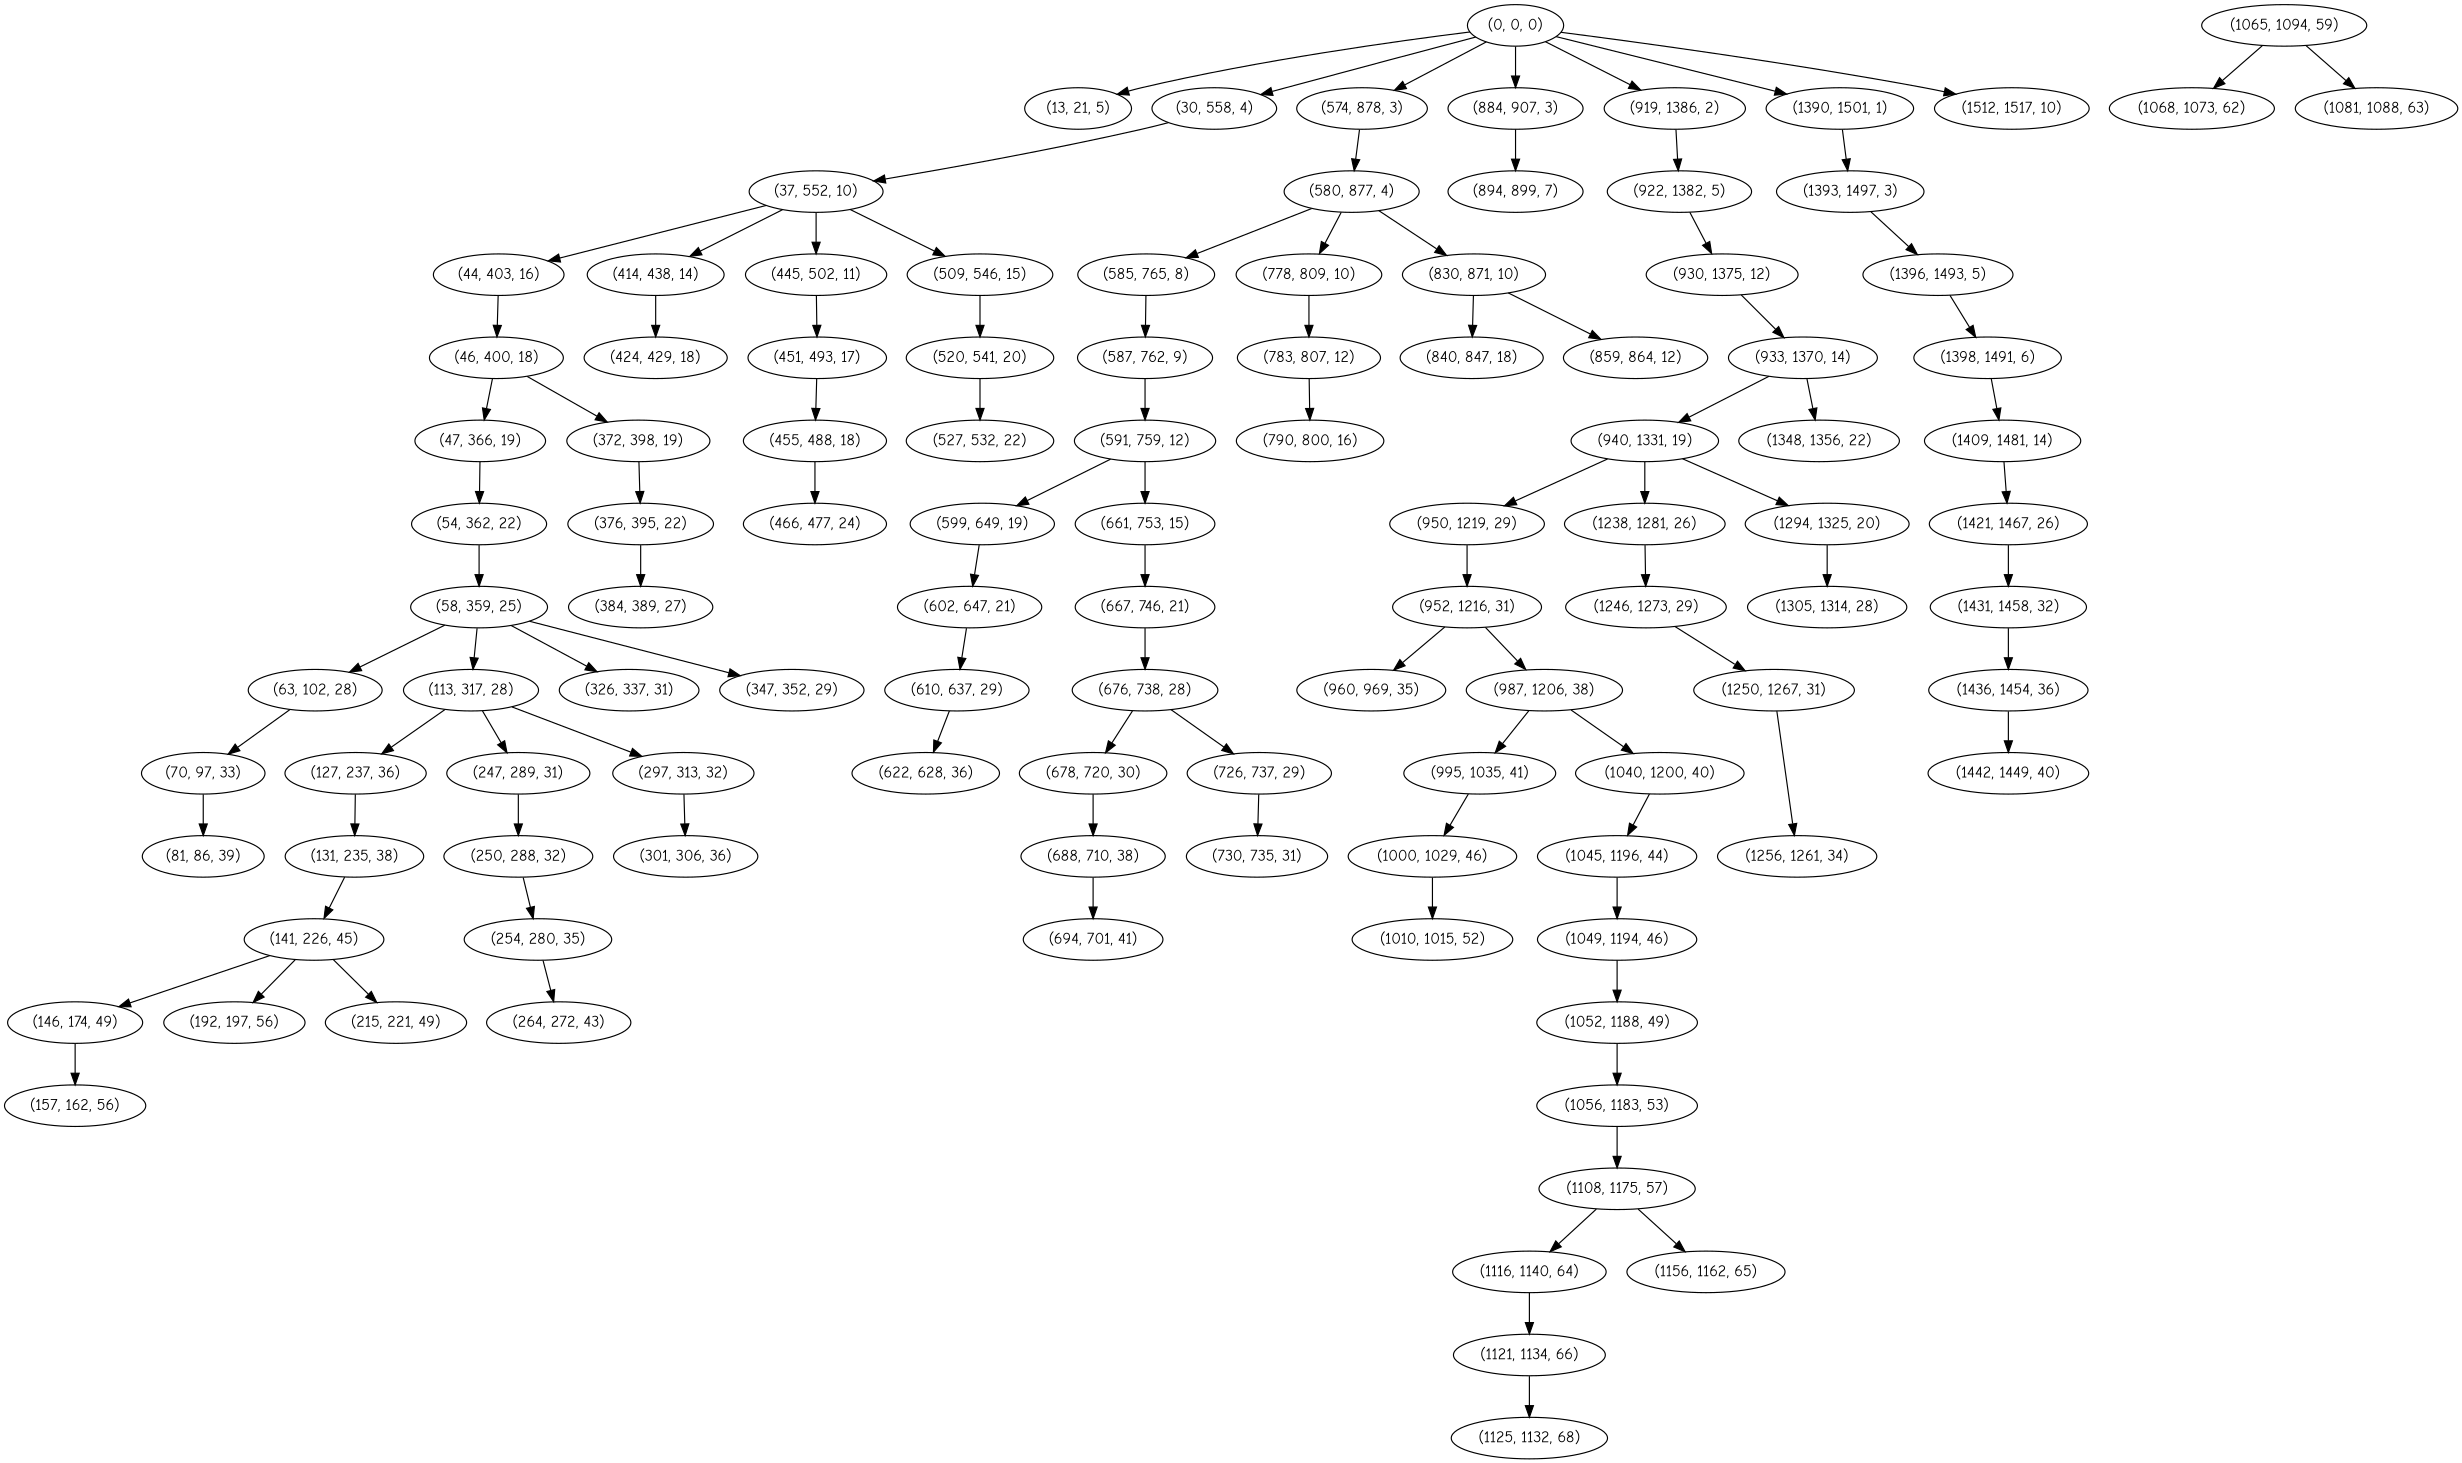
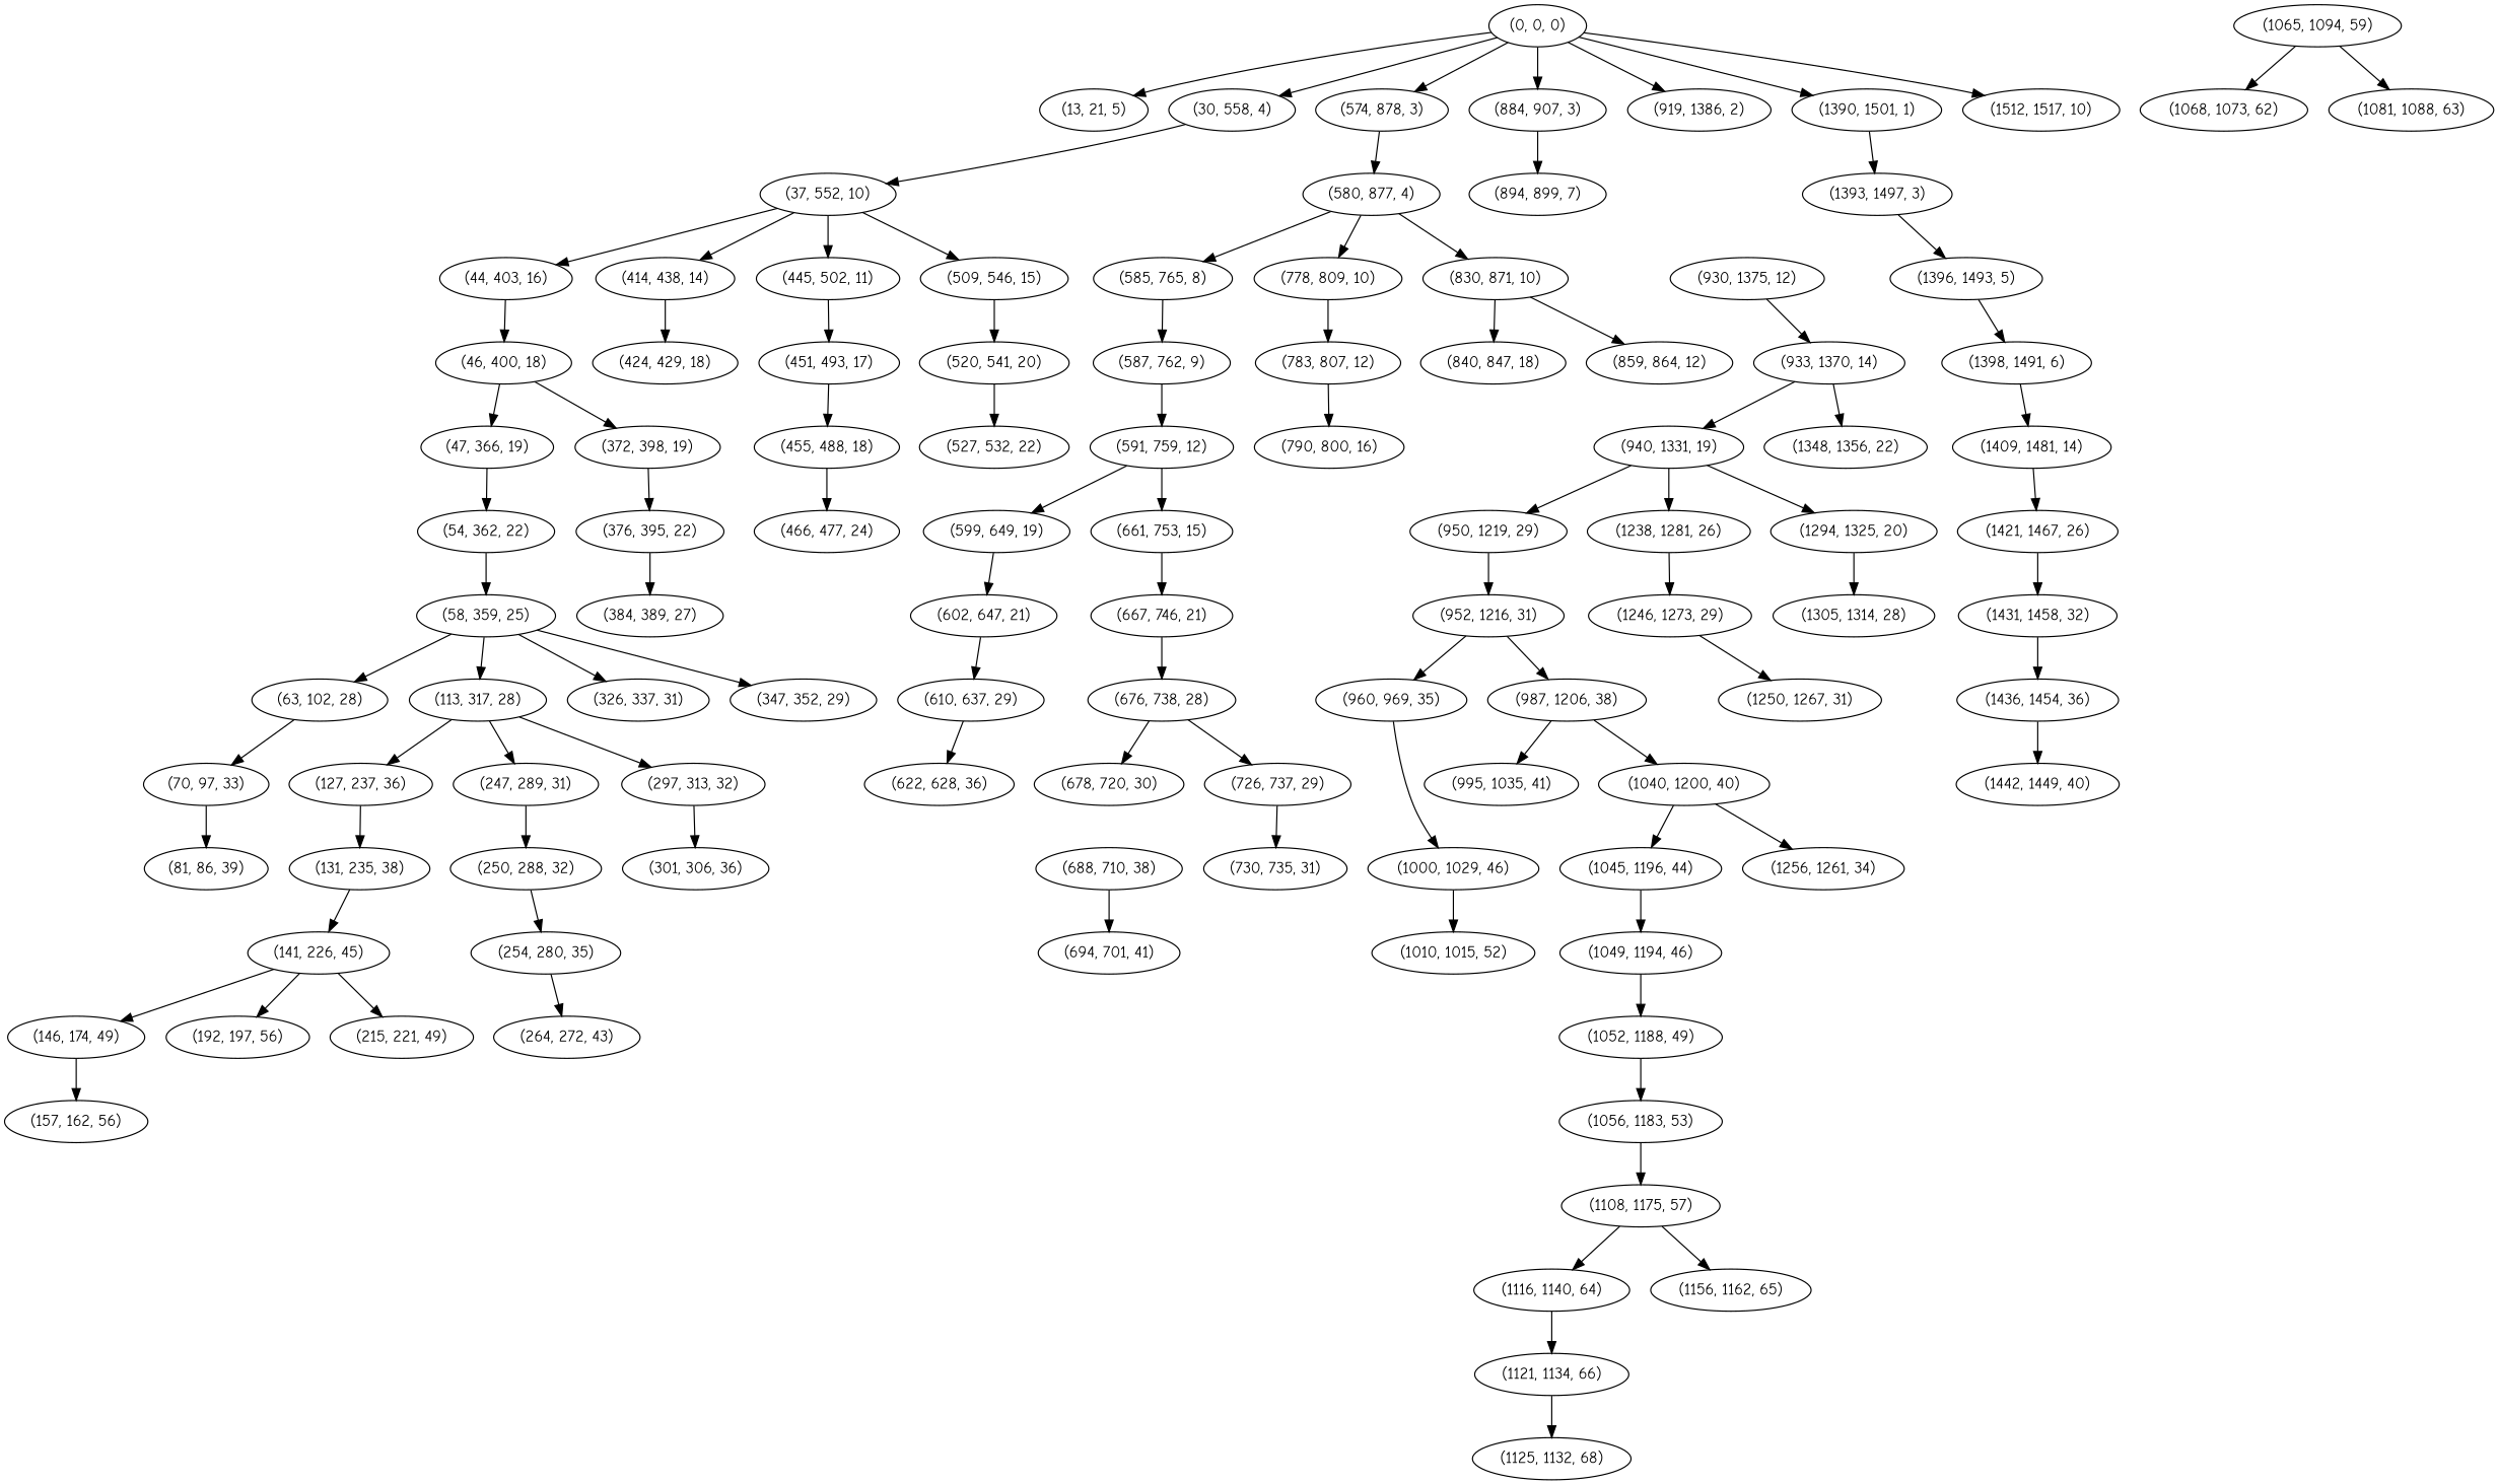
  digraph {
    fontname="Comic Neue"
    node [fontname="Comic Neue"]
    edge [fontname="Comic Neue"]
    "(0, 0, 0)"
    "(13, 21, 5)"
    "(30, 558, 4)"
    "(574, 878, 3)"
    "(884, 907, 3)"
    "(919, 1386, 2)"
    "(1390, 1501, 1)"
    "(1512, 1517, 10)"
    "(37, 552, 10)"
    "(580, 877, 4)"
    "(894, 899, 7)"
-   "(922, 1382, 5)"
    "(1393, 1497, 3)"
    "(44, 403, 16)"
    "(414, 438, 14)"
    "(445, 502, 11)"
    "(509, 546, 15)"
    "(46, 400, 18)"
    "(424, 429, 18)"
    "(451, 493, 17)"
    "(520, 541, 20)"
    "(47, 366, 19)"
    "(372, 398, 19)"
    "(54, 362, 22)"
    "(376, 395, 22)"
    "(58, 359, 25)"
    "(63, 102, 28)"
    "(113, 317, 28)"
    "(326, 337, 31)"
    "(347, 352, 29)"
    "(70, 97, 33)"
    "(127, 237, 36)"
    "(247, 289, 31)"
    "(297, 313, 32)"
    "(81, 86, 39)"
    "(131, 235, 38)"
    "(250, 288, 32)"
    "(301, 306, 36)"
    "(141, 226, 45)"
    "(146, 174, 49)"
    "(192, 197, 56)"
    "(215, 221, 49)"
    "(157, 162, 56)"
    "(254, 280, 35)"
    "(264, 272, 43)"
    "(384, 389, 27)"
    "(455, 488, 18)"
    "(466, 477, 24)"
    "(527, 532, 22)"
    "(585, 765, 8)"
    "(778, 809, 10)"
    "(830, 871, 10)"
    "(587, 762, 9)"
    "(783, 807, 12)"
    "(840, 847, 18)"
    "(859, 864, 12)"
    "(591, 759, 12)"
    "(599, 649, 19)"
    "(661, 753, 15)"
    "(602, 647, 21)"
    "(667, 746, 21)"
    "(610, 637, 29)"
    "(622, 628, 36)"
    "(676, 738, 28)"
    "(678, 720, 30)"
    "(726, 737, 29)"
    "(688, 710, 38)"
    "(730, 735, 31)"
    "(694, 701, 41)"
    "(790, 800, 16)"
    "(930, 1375, 12)"
    "(933, 1370, 14)"
    "(940, 1331, 19)"
    "(1348, 1356, 22)"
    "(950, 1219, 29)"
    "(1238, 1281, 26)"
    "(1294, 1325, 20)"
    "(952, 1216, 31)"
    "(1246, 1273, 29)"
    "(1305, 1314, 28)"
    "(960, 969, 35)"
    "(987, 1206, 38)"
    "(995, 1035, 41)"
    "(1040, 1200, 40)"
    "(1000, 1029, 46)"
    "(1045, 1196, 44)"
    "(1010, 1015, 52)"
    "(1049, 1194, 46)"
    "(1052, 1188, 49)"
    "(1056, 1183, 53)"
    "(1108, 1175, 57)"
    "(1065, 1094, 59)"
    "(1068, 1073, 62)"
    "(1081, 1088, 63)"
    "(1116, 1140, 64)"
    "(1156, 1162, 65)"
    "(1121, 1134, 66)"
    "(1125, 1132, 68)"
    "(1250, 1267, 31)"
    "(1256, 1261, 34)"
    "(1396, 1493, 5)"
    "(1398, 1491, 6)"
    n103 [label="(1409, 1481, 14)"]
    "(1421, 1467, 26)"
    "(1431, 1458, 32)"
    "(1436, 1454, 36)"
    "(1442, 1449, 40)"
    "(0, 0, 0)" -> "(13, 21, 5)"
    "(0, 0, 0)" -> "(30, 558, 4)"
    "(0, 0, 0)" -> "(574, 878, 3)"
    "(0, 0, 0)" -> "(884, 907, 3)"
    "(0, 0, 0)" -> "(919, 1386, 2)"
    "(0, 0, 0)" -> "(1390, 1501, 1)"
    "(0, 0, 0)" -> "(1512, 1517, 10)"
    "(30, 558, 4)" -> "(37, 552, 10)"
    "(574, 878, 3)" -> "(580, 877, 4)"
    "(884, 907, 3)" -> "(894, 899, 7)"
-   "(919, 1386, 2)" -> "(922, 1382, 5)"
    "(1390, 1501, 1)" -> "(1393, 1497, 3)"
    "(37, 552, 10)" -> "(44, 403, 16)"
    "(37, 552, 10)" -> "(414, 438, 14)"
    "(37, 552, 10)" -> "(445, 502, 11)"
    "(37, 552, 10)" -> "(509, 546, 15)"
    "(580, 877, 4)" -> "(585, 765, 8)"
    "(580, 877, 4)" -> "(778, 809, 10)"
    "(580, 877, 4)" -> "(830, 871, 10)"
-   "(922, 1382, 5)" -> "(930, 1375, 12)"
    "(1393, 1497, 3)" -> "(1396, 1493, 5)"
    "(44, 403, 16)" -> "(46, 400, 18)"
    "(414, 438, 14)" -> "(424, 429, 18)"
    "(445, 502, 11)" -> "(451, 493, 17)"
    "(509, 546, 15)" -> "(520, 541, 20)"
    "(46, 400, 18)" -> "(47, 366, 19)"
    "(46, 400, 18)" -> "(372, 398, 19)"
    "(451, 493, 17)" -> "(455, 488, 18)"
    "(520, 541, 20)" -> "(527, 532, 22)"
    "(47, 366, 19)" -> "(54, 362, 22)"
    "(372, 398, 19)" -> "(376, 395, 22)"
    "(54, 362, 22)" -> "(58, 359, 25)"
    "(376, 395, 22)" -> "(384, 389, 27)"
    "(58, 359, 25)" -> "(63, 102, 28)"
    "(58, 359, 25)" -> "(113, 317, 28)"
    "(58, 359, 25)" -> "(326, 337, 31)"
    "(58, 359, 25)" -> "(347, 352, 29)"
    "(63, 102, 28)" -> "(70, 97, 33)"
    "(113, 317, 28)" -> "(127, 237, 36)"
    "(113, 317, 28)" -> "(247, 289, 31)"
    "(113, 317, 28)" -> "(297, 313, 32)"
    "(70, 97, 33)" -> "(81, 86, 39)"
    "(127, 237, 36)" -> "(131, 235, 38)"
    "(247, 289, 31)" -> "(250, 288, 32)"
    "(297, 313, 32)" -> "(301, 306, 36)"
    "(131, 235, 38)" -> "(141, 226, 45)"
    "(250, 288, 32)" -> "(254, 280, 35)"
    "(141, 226, 45)" -> "(146, 174, 49)"
    "(141, 226, 45)" -> "(192, 197, 56)"
    "(141, 226, 45)" -> "(215, 221, 49)"
    "(146, 174, 49)" -> "(157, 162, 56)"
    "(254, 280, 35)" -> "(264, 272, 43)"
    "(455, 488, 18)" -> "(466, 477, 24)"
    "(585, 765, 8)" -> "(587, 762, 9)"
    "(778, 809, 10)" -> "(783, 807, 12)"
    "(830, 871, 10)" -> "(840, 847, 18)"
    "(830, 871, 10)" -> "(859, 864, 12)"
    "(587, 762, 9)" -> "(591, 759, 12)"
    "(783, 807, 12)" -> "(790, 800, 16)"
    "(591, 759, 12)" -> "(599, 649, 19)"
    "(591, 759, 12)" -> "(661, 753, 15)"
    "(599, 649, 19)" -> "(602, 647, 21)"
    "(661, 753, 15)" -> "(667, 746, 21)"
    "(602, 647, 21)" -> "(610, 637, 29)"
    "(667, 746, 21)" -> "(676, 738, 28)"
    "(610, 637, 29)" -> "(622, 628, 36)"
    "(676, 738, 28)" -> "(678, 720, 30)"
    "(676, 738, 28)" -> "(726, 737, 29)"
-   "(678, 720, 30)" -> "(688, 710, 38)"
    "(726, 737, 29)" -> "(730, 735, 31)"
    "(688, 710, 38)" -> "(694, 701, 41)"
    "(930, 1375, 12)" -> "(933, 1370, 14)"
    "(933, 1370, 14)" -> "(940, 1331, 19)"
    "(933, 1370, 14)" -> "(1348, 1356, 22)"
    "(940, 1331, 19)" -> "(950, 1219, 29)"
    "(940, 1331, 19)" -> "(1238, 1281, 26)"
    "(940, 1331, 19)" -> "(1294, 1325, 20)"
    "(950, 1219, 29)" -> "(952, 1216, 31)"
    "(1238, 1281, 26)" -> "(1246, 1273, 29)"
    "(1294, 1325, 20)" -> "(1305, 1314, 28)"
    "(952, 1216, 31)" -> "(960, 969, 35)"
    "(952, 1216, 31)" -> "(987, 1206, 38)"
    "(1246, 1273, 29)" -> "(1250, 1267, 31)"
    "(987, 1206, 38)" -> "(995, 1035, 41)"
    "(987, 1206, 38)" -> "(1040, 1200, 40)"
-   "(995, 1035, 41)" -> "(1000, 1029, 46)"
+   "(960, 969, 35)" -> "(1000, 1029, 46)"
    "(1040, 1200, 40)" -> "(1045, 1196, 44)"
    "(1000, 1029, 46)" -> "(1010, 1015, 52)"
    "(1045, 1196, 44)" -> "(1049, 1194, 46)"
    "(1049, 1194, 46)" -> "(1052, 1188, 49)"
    "(1052, 1188, 49)" -> "(1056, 1183, 53)"
    "(1056, 1183, 53)" -> "(1108, 1175, 57)"
    "(1108, 1175, 57)" -> "(1116, 1140, 64)"
    "(1108, 1175, 57)" -> "(1156, 1162, 65)"
    "(1065, 1094, 59)" -> "(1068, 1073, 62)"
    "(1065, 1094, 59)" -> "(1081, 1088, 63)"
    "(1116, 1140, 64)" -> "(1121, 1134, 66)"
    "(1121, 1134, 66)" -> "(1125, 1132, 68)"
-   "(1250, 1267, 31)" -> "(1256, 1261, 34)"
+   "(1040, 1200, 40)" -> "(1256, 1261, 34)"
    "(1396, 1493, 5)" -> "(1398, 1491, 6)"
    "(1398, 1491, 6)" -> n103
    n103 -> "(1421, 1467, 26)"
    "(1421, 1467, 26)" -> "(1431, 1458, 32)"
    "(1431, 1458, 32)" -> "(1436, 1454, 36)"
    "(1436, 1454, 36)" -> "(1442, 1449, 40)"
  }
